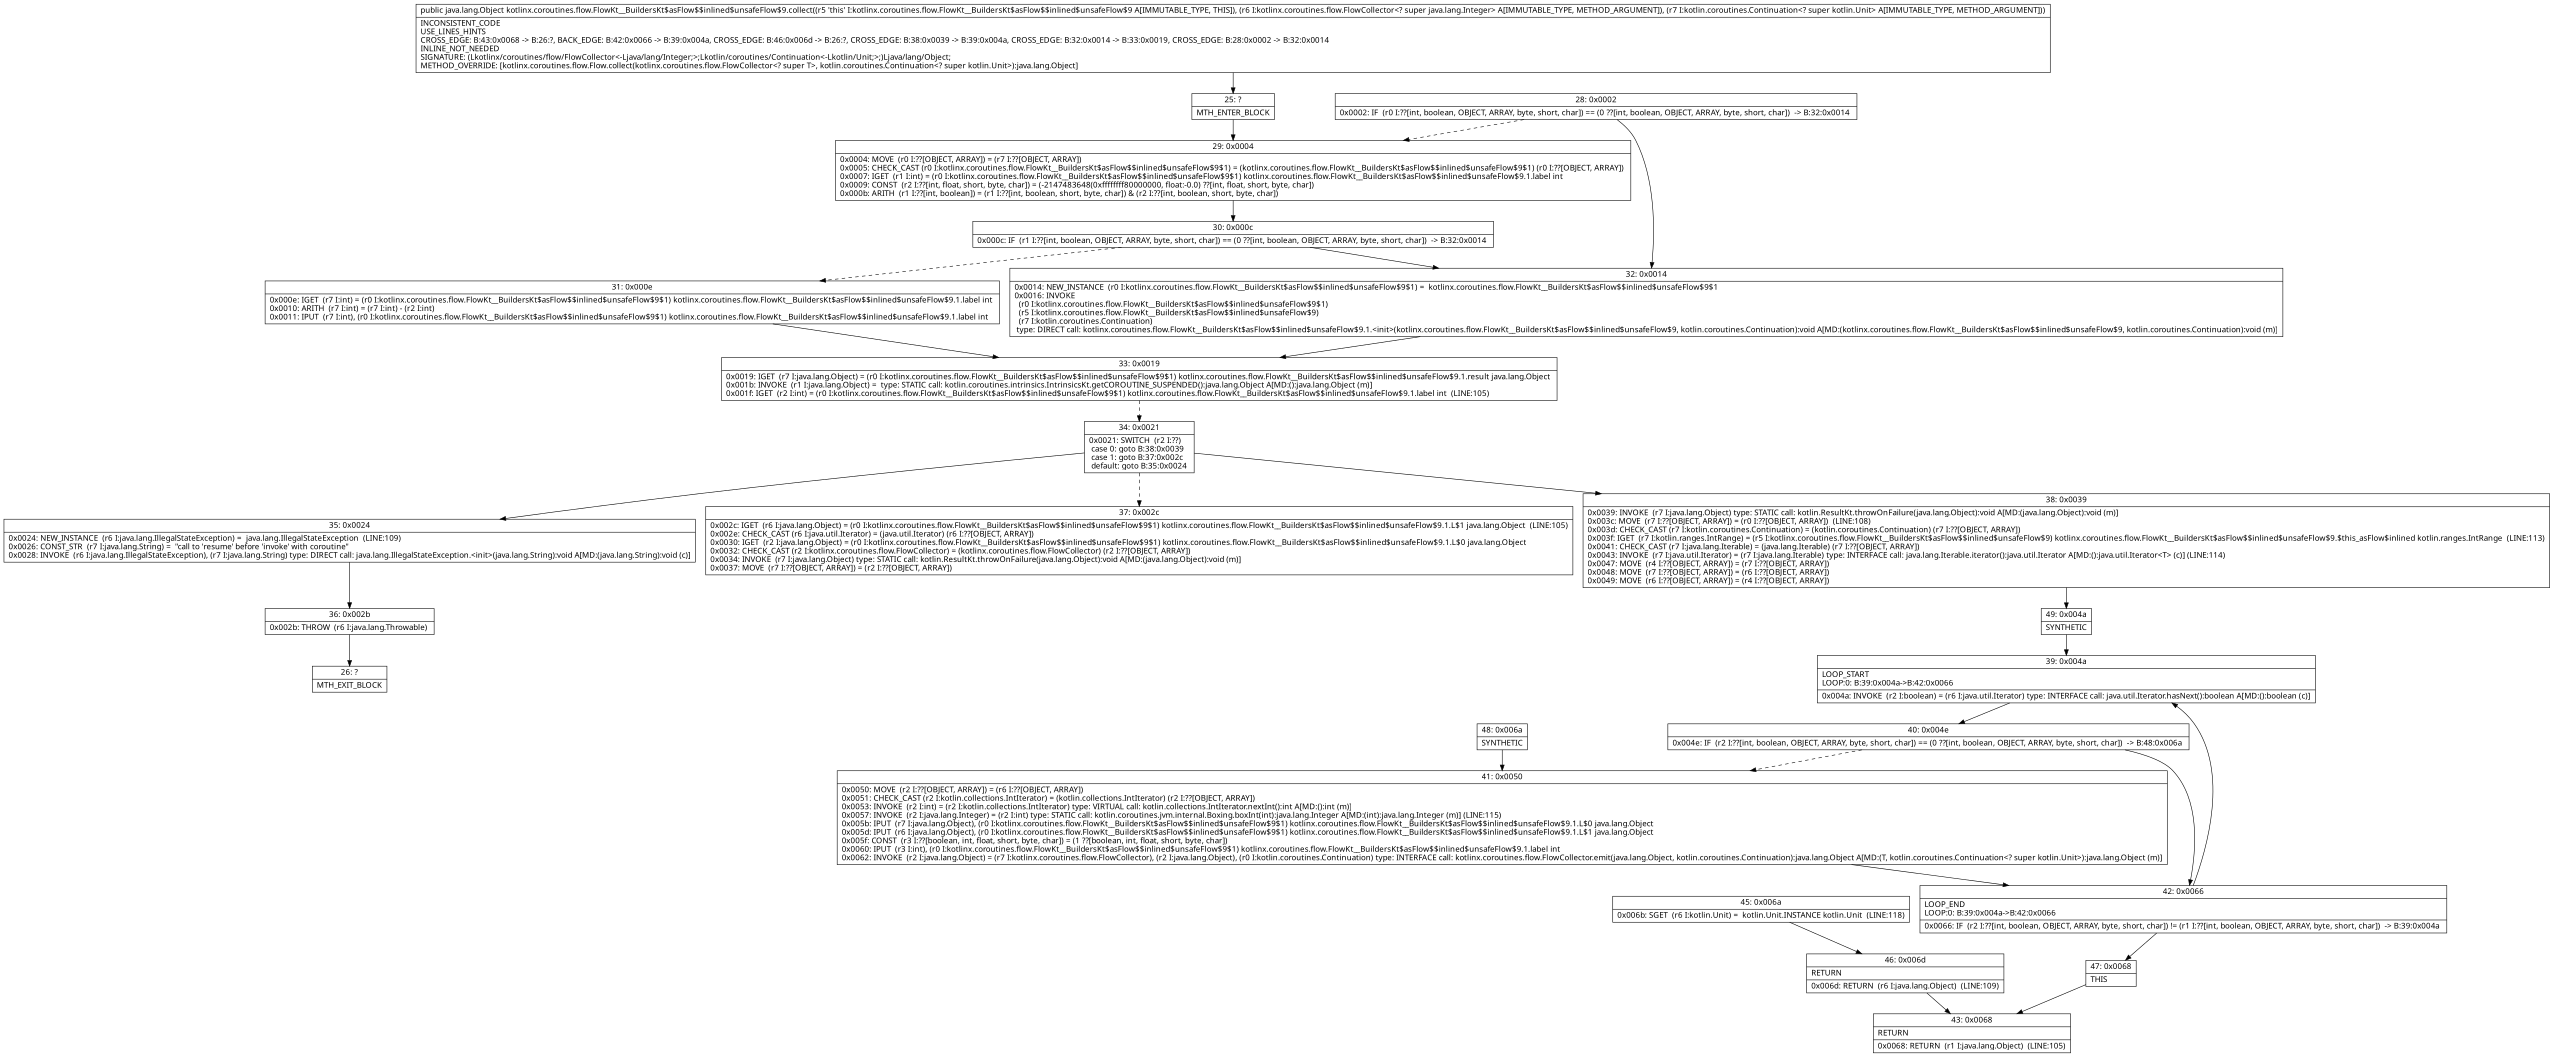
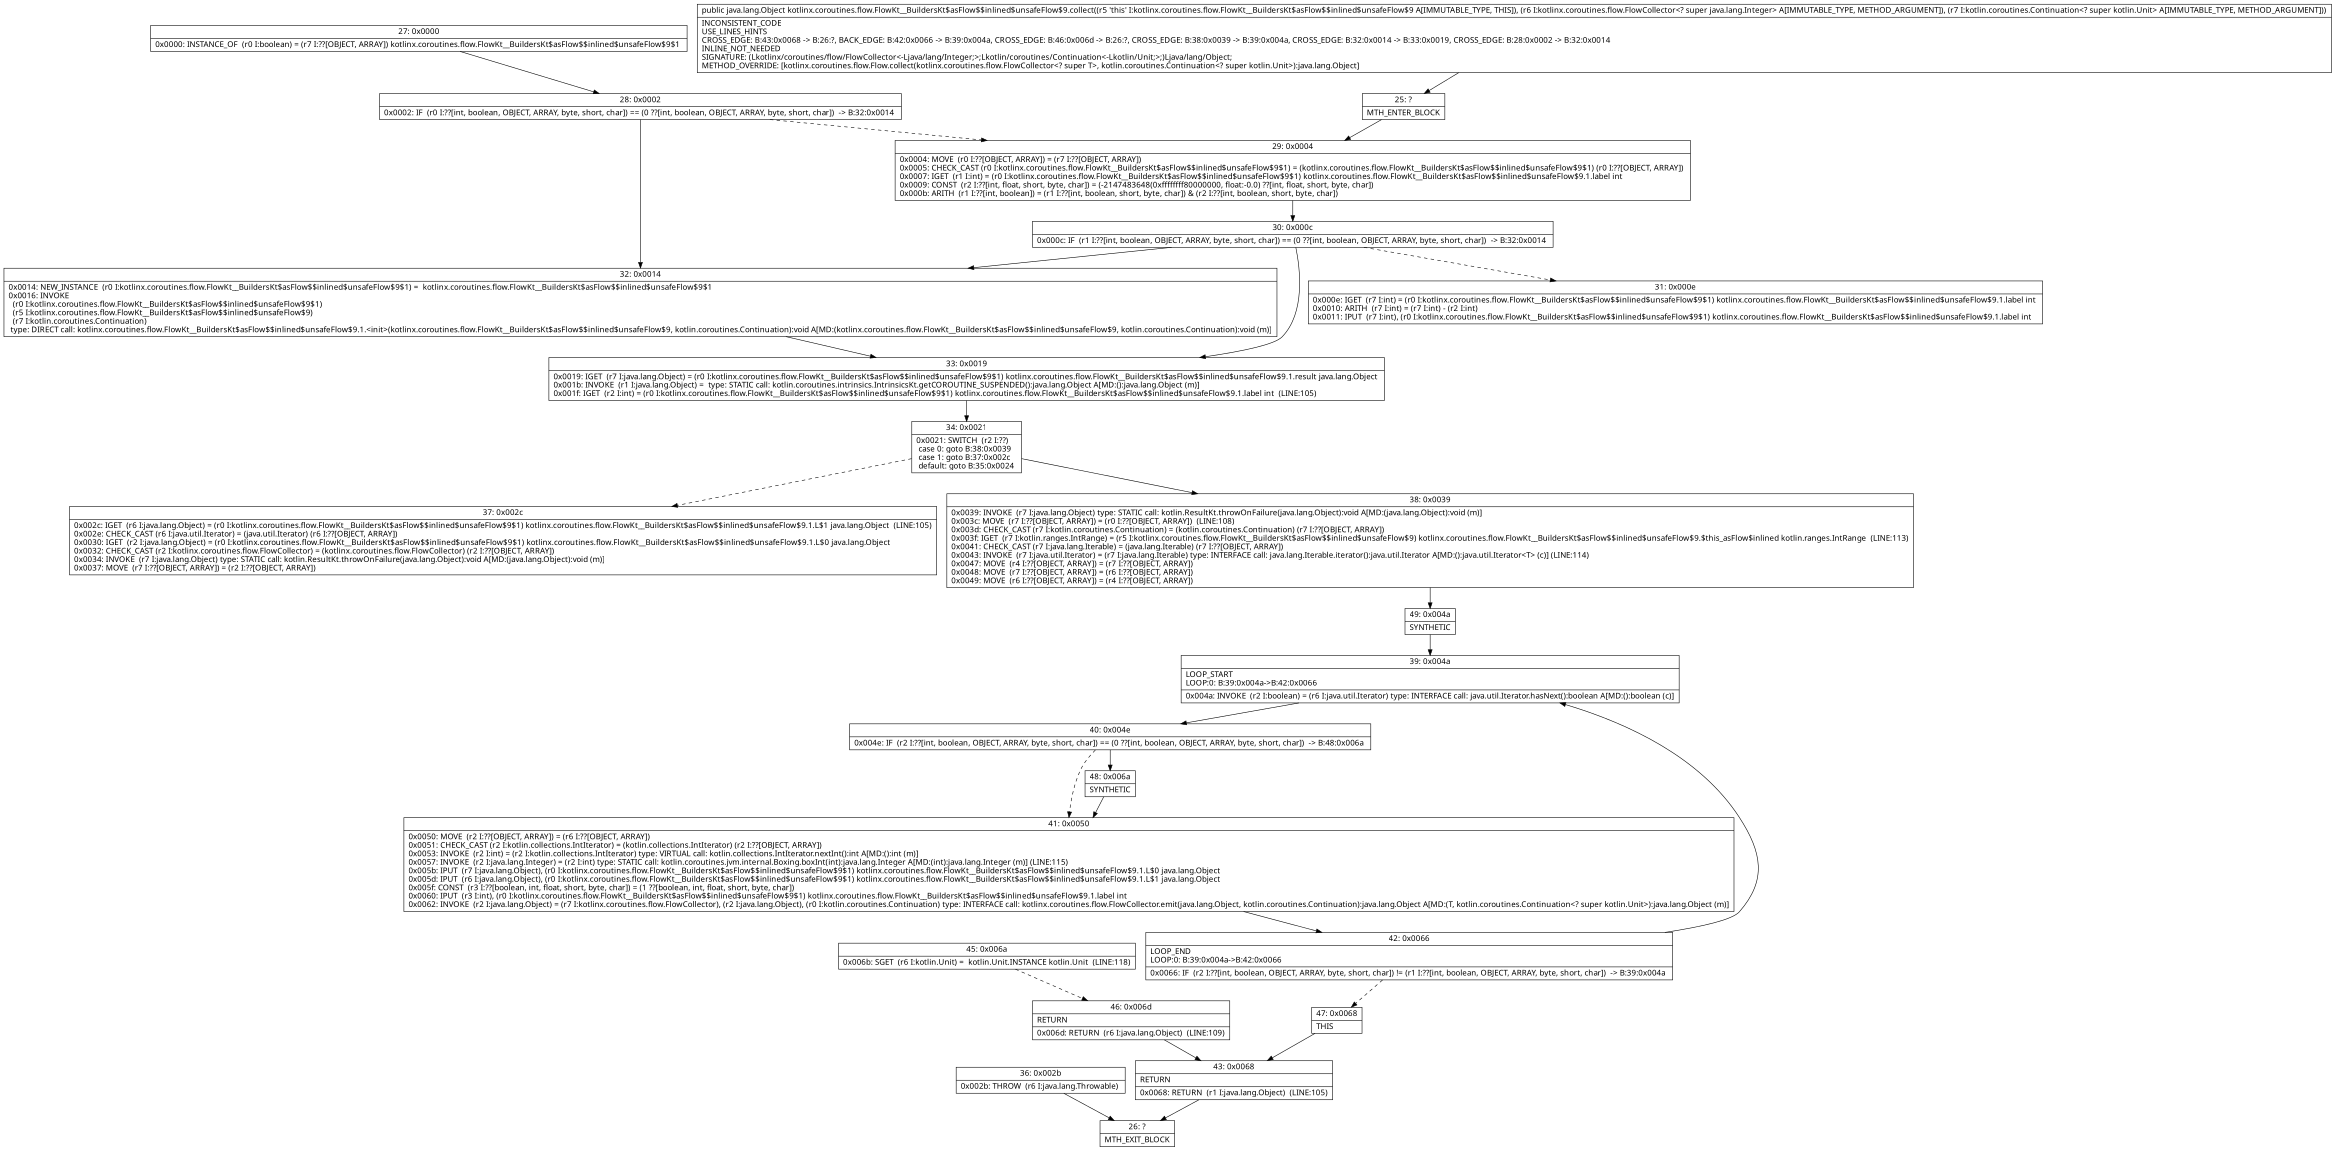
  digraph {
    fontname="Noto Sans"
    node [fontname="Noto Sans" shape=record]
    edge [fontname="Noto Sans"]
    n1 [label="{25\:\ ?|MTH_ENTER_BLOCK\l}"]
    n2 [label="{29\:\ 0x0004|0x0004: MOVE  (r0 I:??[OBJECT, ARRAY]) = (r7 I:??[OBJECT, ARRAY]) \l0x0005: CHECK_CAST (r0 I:kotlinx.coroutines.flow.FlowKt__BuildersKt$asFlow$$inlined$unsafeFlow$9$1) = (kotlinx.coroutines.flow.FlowKt__BuildersKt$asFlow$$inlined$unsafeFlow$9$1) (r0 I:??[OBJECT, ARRAY]) \l0x0007: IGET  (r1 I:int) = (r0 I:kotlinx.coroutines.flow.FlowKt__BuildersKt$asFlow$$inlined$unsafeFlow$9$1) kotlinx.coroutines.flow.FlowKt__BuildersKt$asFlow$$inlined$unsafeFlow$9.1.label int \l0x0009: CONST  (r2 I:??[int, float, short, byte, char]) = (\-2147483648(0xffffffff80000000, float:\-0.0) ??[int, float, short, byte, char]) \l0x000b: ARITH  (r1 I:??[int, boolean]) = (r1 I:??[int, boolean, short, byte, char]) & (r2 I:??[int, boolean, short, byte, char]) \l}"]
+   n3 [label="{27\:\ 0x0000|0x0000: INSTANCE_OF  (r0 I:boolean) = (r7 I:??[OBJECT, ARRAY]) kotlinx.coroutines.flow.FlowKt__BuildersKt$asFlow$$inlined$unsafeFlow$9$1 \l}"]
    n4 [label="{28\:\ 0x0002|0x0002: IF  (r0 I:??[int, boolean, OBJECT, ARRAY, byte, short, char]) == (0 ??[int, boolean, OBJECT, ARRAY, byte, short, char])  \-\> B:32:0x0014 \l}"]
    n5 [label="{32\:\ 0x0014|0x0014: NEW_INSTANCE  (r0 I:kotlinx.coroutines.flow.FlowKt__BuildersKt$asFlow$$inlined$unsafeFlow$9$1) =  kotlinx.coroutines.flow.FlowKt__BuildersKt$asFlow$$inlined$unsafeFlow$9$1 \l0x0016: INVOKE  \l  (r0 I:kotlinx.coroutines.flow.FlowKt__BuildersKt$asFlow$$inlined$unsafeFlow$9$1)\l  (r5 I:kotlinx.coroutines.flow.FlowKt__BuildersKt$asFlow$$inlined$unsafeFlow$9)\l  (r7 I:kotlin.coroutines.Continuation)\l type: DIRECT call: kotlinx.coroutines.flow.FlowKt__BuildersKt$asFlow$$inlined$unsafeFlow$9.1.\<init\>(kotlinx.coroutines.flow.FlowKt__BuildersKt$asFlow$$inlined$unsafeFlow$9, kotlin.coroutines.Continuation):void A[MD:(kotlinx.coroutines.flow.FlowKt__BuildersKt$asFlow$$inlined$unsafeFlow$9, kotlin.coroutines.Continuation):void (m)]\l}"]
    n6 [label="{30\:\ 0x000c|0x000c: IF  (r1 I:??[int, boolean, OBJECT, ARRAY, byte, short, char]) == (0 ??[int, boolean, OBJECT, ARRAY, byte, short, char])  \-\> B:32:0x0014 \l}"]
    n7 [label="{33\:\ 0x0019|0x0019: IGET  (r7 I:java.lang.Object) = (r0 I:kotlinx.coroutines.flow.FlowKt__BuildersKt$asFlow$$inlined$unsafeFlow$9$1) kotlinx.coroutines.flow.FlowKt__BuildersKt$asFlow$$inlined$unsafeFlow$9.1.result java.lang.Object \l0x001b: INVOKE  (r1 I:java.lang.Object) =  type: STATIC call: kotlin.coroutines.intrinsics.IntrinsicsKt.getCOROUTINE_SUSPENDED():java.lang.Object A[MD:():java.lang.Object (m)]\l0x001f: IGET  (r2 I:int) = (r0 I:kotlinx.coroutines.flow.FlowKt__BuildersKt$asFlow$$inlined$unsafeFlow$9$1) kotlinx.coroutines.flow.FlowKt__BuildersKt$asFlow$$inlined$unsafeFlow$9.1.label int  (LINE:105)\l}"]
    n8 [label="{31\:\ 0x000e|0x000e: IGET  (r7 I:int) = (r0 I:kotlinx.coroutines.flow.FlowKt__BuildersKt$asFlow$$inlined$unsafeFlow$9$1) kotlinx.coroutines.flow.FlowKt__BuildersKt$asFlow$$inlined$unsafeFlow$9.1.label int \l0x0010: ARITH  (r7 I:int) = (r7 I:int) \- (r2 I:int) \l0x0011: IPUT  (r7 I:int), (r0 I:kotlinx.coroutines.flow.FlowKt__BuildersKt$asFlow$$inlined$unsafeFlow$9$1) kotlinx.coroutines.flow.FlowKt__BuildersKt$asFlow$$inlined$unsafeFlow$9.1.label int \l}"]
    n9 [label="{34\:\ 0x0021|0x0021: SWITCH  (r2 I:??)\l case 0: goto B:38:0x0039\l case 1: goto B:37:0x002c\l default: goto B:35:0x0024 \l}"]
-   n10 [label="{35\:\ 0x0024|0x0024: NEW_INSTANCE  (r6 I:java.lang.IllegalStateException) =  java.lang.IllegalStateException  (LINE:109)\l0x0026: CONST_STR  (r7 I:java.lang.String) =  \"call to 'resume' before 'invoke' with coroutine\" \l0x0028: INVOKE  (r6 I:java.lang.IllegalStateException), (r7 I:java.lang.String) type: DIRECT call: java.lang.IllegalStateException.\<init\>(java.lang.String):void A[MD:(java.lang.String):void (c)]\l}"]
    n11 [label="{37\:\ 0x002c|0x002c: IGET  (r6 I:java.lang.Object) = (r0 I:kotlinx.coroutines.flow.FlowKt__BuildersKt$asFlow$$inlined$unsafeFlow$9$1) kotlinx.coroutines.flow.FlowKt__BuildersKt$asFlow$$inlined$unsafeFlow$9.1.L$1 java.lang.Object  (LINE:105)\l0x002e: CHECK_CAST (r6 I:java.util.Iterator) = (java.util.Iterator) (r6 I:??[OBJECT, ARRAY]) \l0x0030: IGET  (r2 I:java.lang.Object) = (r0 I:kotlinx.coroutines.flow.FlowKt__BuildersKt$asFlow$$inlined$unsafeFlow$9$1) kotlinx.coroutines.flow.FlowKt__BuildersKt$asFlow$$inlined$unsafeFlow$9.1.L$0 java.lang.Object \l0x0032: CHECK_CAST (r2 I:kotlinx.coroutines.flow.FlowCollector) = (kotlinx.coroutines.flow.FlowCollector) (r2 I:??[OBJECT, ARRAY]) \l0x0034: INVOKE  (r7 I:java.lang.Object) type: STATIC call: kotlin.ResultKt.throwOnFailure(java.lang.Object):void A[MD:(java.lang.Object):void (m)]\l0x0037: MOVE  (r7 I:??[OBJECT, ARRAY]) = (r2 I:??[OBJECT, ARRAY]) \l}"]
    n12 [label="{38\:\ 0x0039|0x0039: INVOKE  (r7 I:java.lang.Object) type: STATIC call: kotlin.ResultKt.throwOnFailure(java.lang.Object):void A[MD:(java.lang.Object):void (m)]\l0x003c: MOVE  (r7 I:??[OBJECT, ARRAY]) = (r0 I:??[OBJECT, ARRAY])  (LINE:108)\l0x003d: CHECK_CAST (r7 I:kotlin.coroutines.Continuation) = (kotlin.coroutines.Continuation) (r7 I:??[OBJECT, ARRAY]) \l0x003f: IGET  (r7 I:kotlin.ranges.IntRange) = (r5 I:kotlinx.coroutines.flow.FlowKt__BuildersKt$asFlow$$inlined$unsafeFlow$9) kotlinx.coroutines.flow.FlowKt__BuildersKt$asFlow$$inlined$unsafeFlow$9.$this_asFlow$inlined kotlin.ranges.IntRange  (LINE:113)\l0x0041: CHECK_CAST (r7 I:java.lang.Iterable) = (java.lang.Iterable) (r7 I:??[OBJECT, ARRAY]) \l0x0043: INVOKE  (r7 I:java.util.Iterator) = (r7 I:java.lang.Iterable) type: INTERFACE call: java.lang.Iterable.iterator():java.util.Iterator A[MD:():java.util.Iterator\<T\> (c)] (LINE:114)\l0x0047: MOVE  (r4 I:??[OBJECT, ARRAY]) = (r7 I:??[OBJECT, ARRAY]) \l0x0048: MOVE  (r7 I:??[OBJECT, ARRAY]) = (r6 I:??[OBJECT, ARRAY]) \l0x0049: MOVE  (r6 I:??[OBJECT, ARRAY]) = (r4 I:??[OBJECT, ARRAY]) \l}"]
    n13 [label="{36\:\ 0x002b|0x002b: THROW  (r6 I:java.lang.Throwable) \l}"]
    n14 [label="{49\:\ 0x004a|SYNTHETIC\l}"]
    n15 [label="{26\:\ ?|MTH_EXIT_BLOCK\l}"]
    n16 [label="{39\:\ 0x004a|LOOP_START\lLOOP:0: B:39:0x004a\-\>B:42:0x0066\l|0x004a: INVOKE  (r2 I:boolean) = (r6 I:java.util.Iterator) type: INTERFACE call: java.util.Iterator.hasNext():boolean A[MD:():boolean (c)]\l}"]
    n17 [label="{40\:\ 0x004e|0x004e: IF  (r2 I:??[int, boolean, OBJECT, ARRAY, byte, short, char]) == (0 ??[int, boolean, OBJECT, ARRAY, byte, short, char])  \-\> B:48:0x006a \l}"]
    n18 [label="{41\:\ 0x0050|0x0050: MOVE  (r2 I:??[OBJECT, ARRAY]) = (r6 I:??[OBJECT, ARRAY]) \l0x0051: CHECK_CAST (r2 I:kotlin.collections.IntIterator) = (kotlin.collections.IntIterator) (r2 I:??[OBJECT, ARRAY]) \l0x0053: INVOKE  (r2 I:int) = (r2 I:kotlin.collections.IntIterator) type: VIRTUAL call: kotlin.collections.IntIterator.nextInt():int A[MD:():int (m)]\l0x0057: INVOKE  (r2 I:java.lang.Integer) = (r2 I:int) type: STATIC call: kotlin.coroutines.jvm.internal.Boxing.boxInt(int):java.lang.Integer A[MD:(int):java.lang.Integer (m)] (LINE:115)\l0x005b: IPUT  (r7 I:java.lang.Object), (r0 I:kotlinx.coroutines.flow.FlowKt__BuildersKt$asFlow$$inlined$unsafeFlow$9$1) kotlinx.coroutines.flow.FlowKt__BuildersKt$asFlow$$inlined$unsafeFlow$9.1.L$0 java.lang.Object \l0x005d: IPUT  (r6 I:java.lang.Object), (r0 I:kotlinx.coroutines.flow.FlowKt__BuildersKt$asFlow$$inlined$unsafeFlow$9$1) kotlinx.coroutines.flow.FlowKt__BuildersKt$asFlow$$inlined$unsafeFlow$9.1.L$1 java.lang.Object \l0x005f: CONST  (r3 I:??[boolean, int, float, short, byte, char]) = (1 ??[boolean, int, float, short, byte, char]) \l0x0060: IPUT  (r3 I:int), (r0 I:kotlinx.coroutines.flow.FlowKt__BuildersKt$asFlow$$inlined$unsafeFlow$9$1) kotlinx.coroutines.flow.FlowKt__BuildersKt$asFlow$$inlined$unsafeFlow$9.1.label int \l0x0062: INVOKE  (r2 I:java.lang.Object) = (r7 I:kotlinx.coroutines.flow.FlowCollector), (r2 I:java.lang.Object), (r0 I:kotlin.coroutines.Continuation) type: INTERFACE call: kotlinx.coroutines.flow.FlowCollector.emit(java.lang.Object, kotlin.coroutines.Continuation):java.lang.Object A[MD:(T, kotlin.coroutines.Continuation\<? super kotlin.Unit\>):java.lang.Object (m)]\l}"]
    n19 [label="{48\:\ 0x006a|SYNTHETIC\l}"]
    n20 [label="{42\:\ 0x0066|LOOP_END\lLOOP:0: B:39:0x004a\-\>B:42:0x0066\l|0x0066: IF  (r2 I:??[int, boolean, OBJECT, ARRAY, byte, short, char]) != (r1 I:??[int, boolean, OBJECT, ARRAY, byte, short, char])  \-\> B:39:0x004a \l}"]
    n21 [label="{47\:\ 0x0068|THIS\l}"]
    n22 [label="{43\:\ 0x0068|RETURN\l|0x0068: RETURN  (r1 I:java.lang.Object)  (LINE:105)\l}"]
    n23 [label="{45\:\ 0x006a|0x006b: SGET  (r6 I:kotlin.Unit) =  kotlin.Unit.INSTANCE kotlin.Unit  (LINE:118)\l}"]
    n24 [label="{46\:\ 0x006d|RETURN\l|0x006d: RETURN  (r6 I:java.lang.Object)  (LINE:109)\l}"]
    n25 [label="{public java.lang.Object kotlinx.coroutines.flow.FlowKt__BuildersKt$asFlow$$inlined$unsafeFlow$9.collect((r5 'this' I:kotlinx.coroutines.flow.FlowKt__BuildersKt$asFlow$$inlined$unsafeFlow$9 A[IMMUTABLE_TYPE, THIS]), (r6 I:kotlinx.coroutines.flow.FlowCollector\<? super java.lang.Integer\> A[IMMUTABLE_TYPE, METHOD_ARGUMENT]), (r7 I:kotlin.coroutines.Continuation\<? super kotlin.Unit\> A[IMMUTABLE_TYPE, METHOD_ARGUMENT]))  | INCONSISTENT_CODE\lUSE_LINES_HINTS\lCROSS_EDGE: B:43:0x0068 \-\> B:26:?, BACK_EDGE: B:42:0x0066 \-\> B:39:0x004a, CROSS_EDGE: B:46:0x006d \-\> B:26:?, CROSS_EDGE: B:38:0x0039 \-\> B:39:0x004a, CROSS_EDGE: B:32:0x0014 \-\> B:33:0x0019, CROSS_EDGE: B:28:0x0002 \-\> B:32:0x0014\lINLINE_NOT_NEEDED\lSIGNATURE: (Lkotlinx\/coroutines\/flow\/FlowCollector\<\-Ljava\/lang\/Integer;\>;Lkotlin\/coroutines\/Continuation\<\-Lkotlin\/Unit;\>;)Ljava\/lang\/Object;\lMETHOD_OVERRIDE: [kotlinx.coroutines.flow.Flow.collect(kotlinx.coroutines.flow.FlowCollector\<? super T\>, kotlin.coroutines.Continuation\<? super kotlin.Unit\>):java.lang.Object]\l}"]
    n1 -> n2
    n2 -> n6
+   n3 -> n4
    n4 -> n2 [style=dashed]
    n4 -> n5
    n5 -> n7
    n6 -> n5
    n6 -> n8 [style=dashed]
-   n7 -> n9 [style=dashed]
-   n8 -> n7
-   n9 -> n10
+   n7 -> n9
+   n6 -> n7
    n9 -> n11 [style=dashed]
    n9 -> n12
-   n10 -> n13
    n12 -> n14
    n13 -> n15
    n14 -> n16
    n16 -> n17
    n17 -> n18 [style=dashed]
-   n17 -> n20
+   n17 -> n19
    n18 -> n20
    n19 -> n18
    n20 -> n16
-   n20 -> n21 [style=solid]
+   n20 -> n21 [style=dashed]
    n21 -> n22
-   n23 -> n24
+   n22 -> n15
+   n23 -> n24 [style=dashed]
    n24 -> n22
    n25 -> n1
  }
